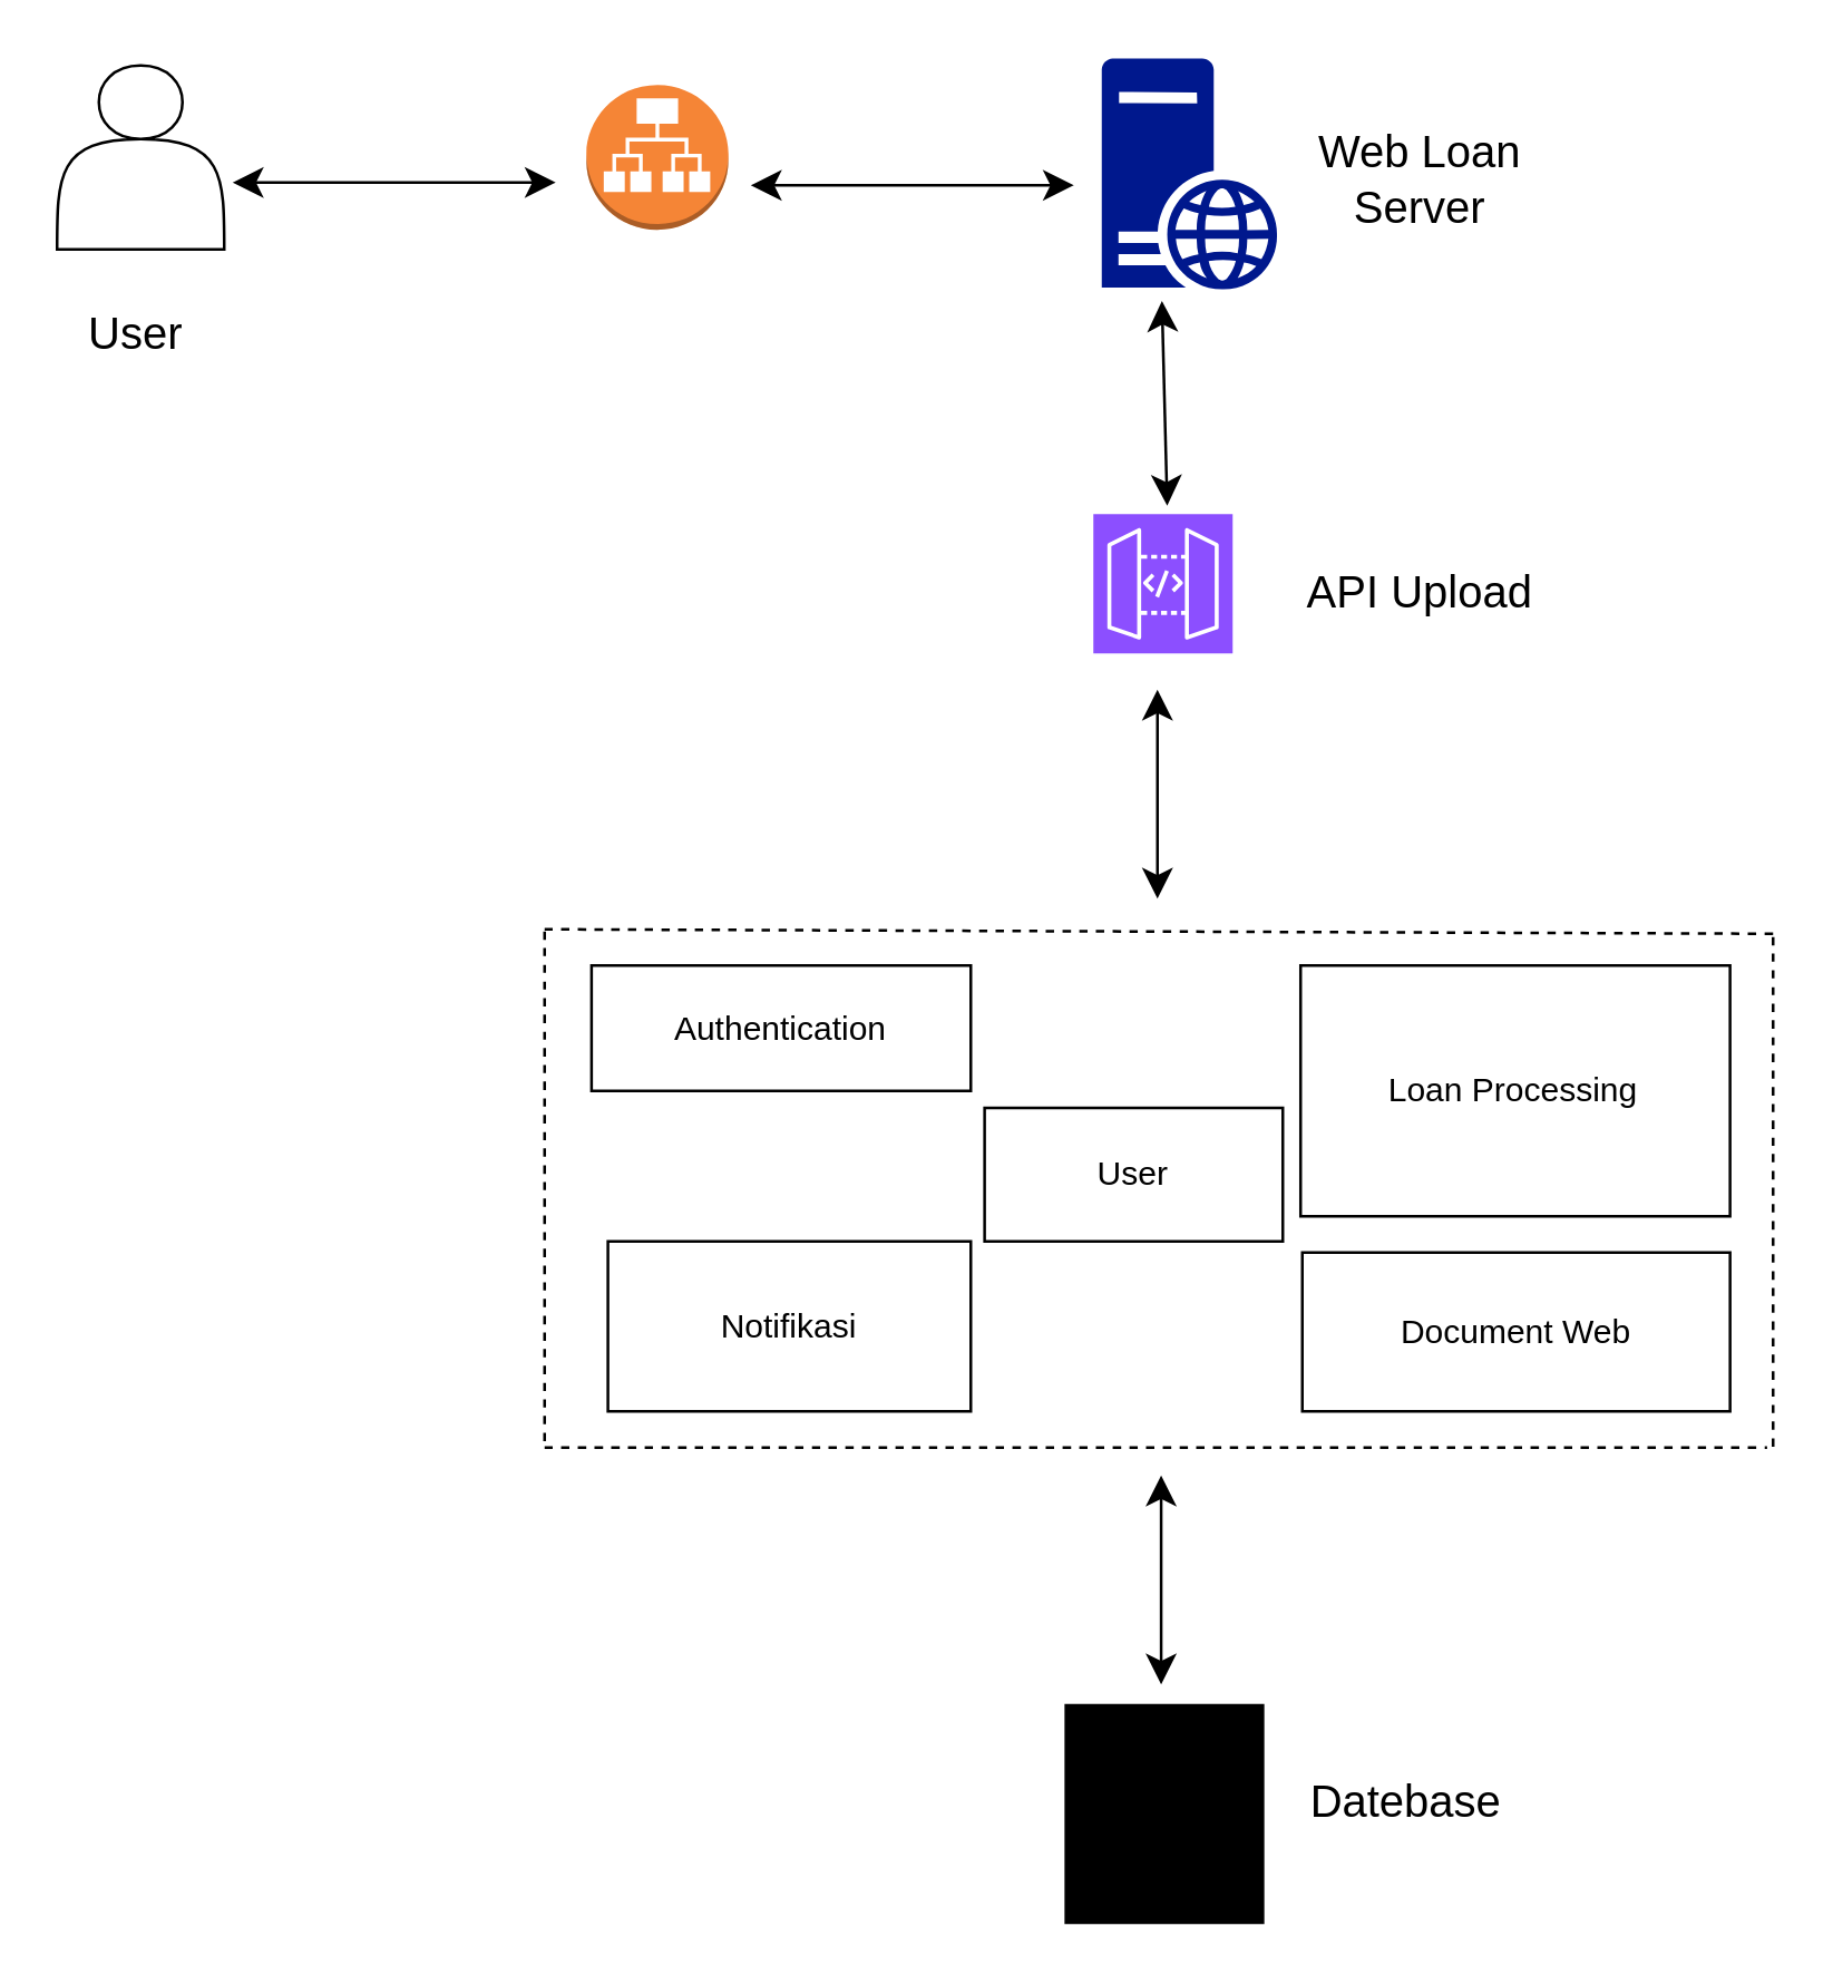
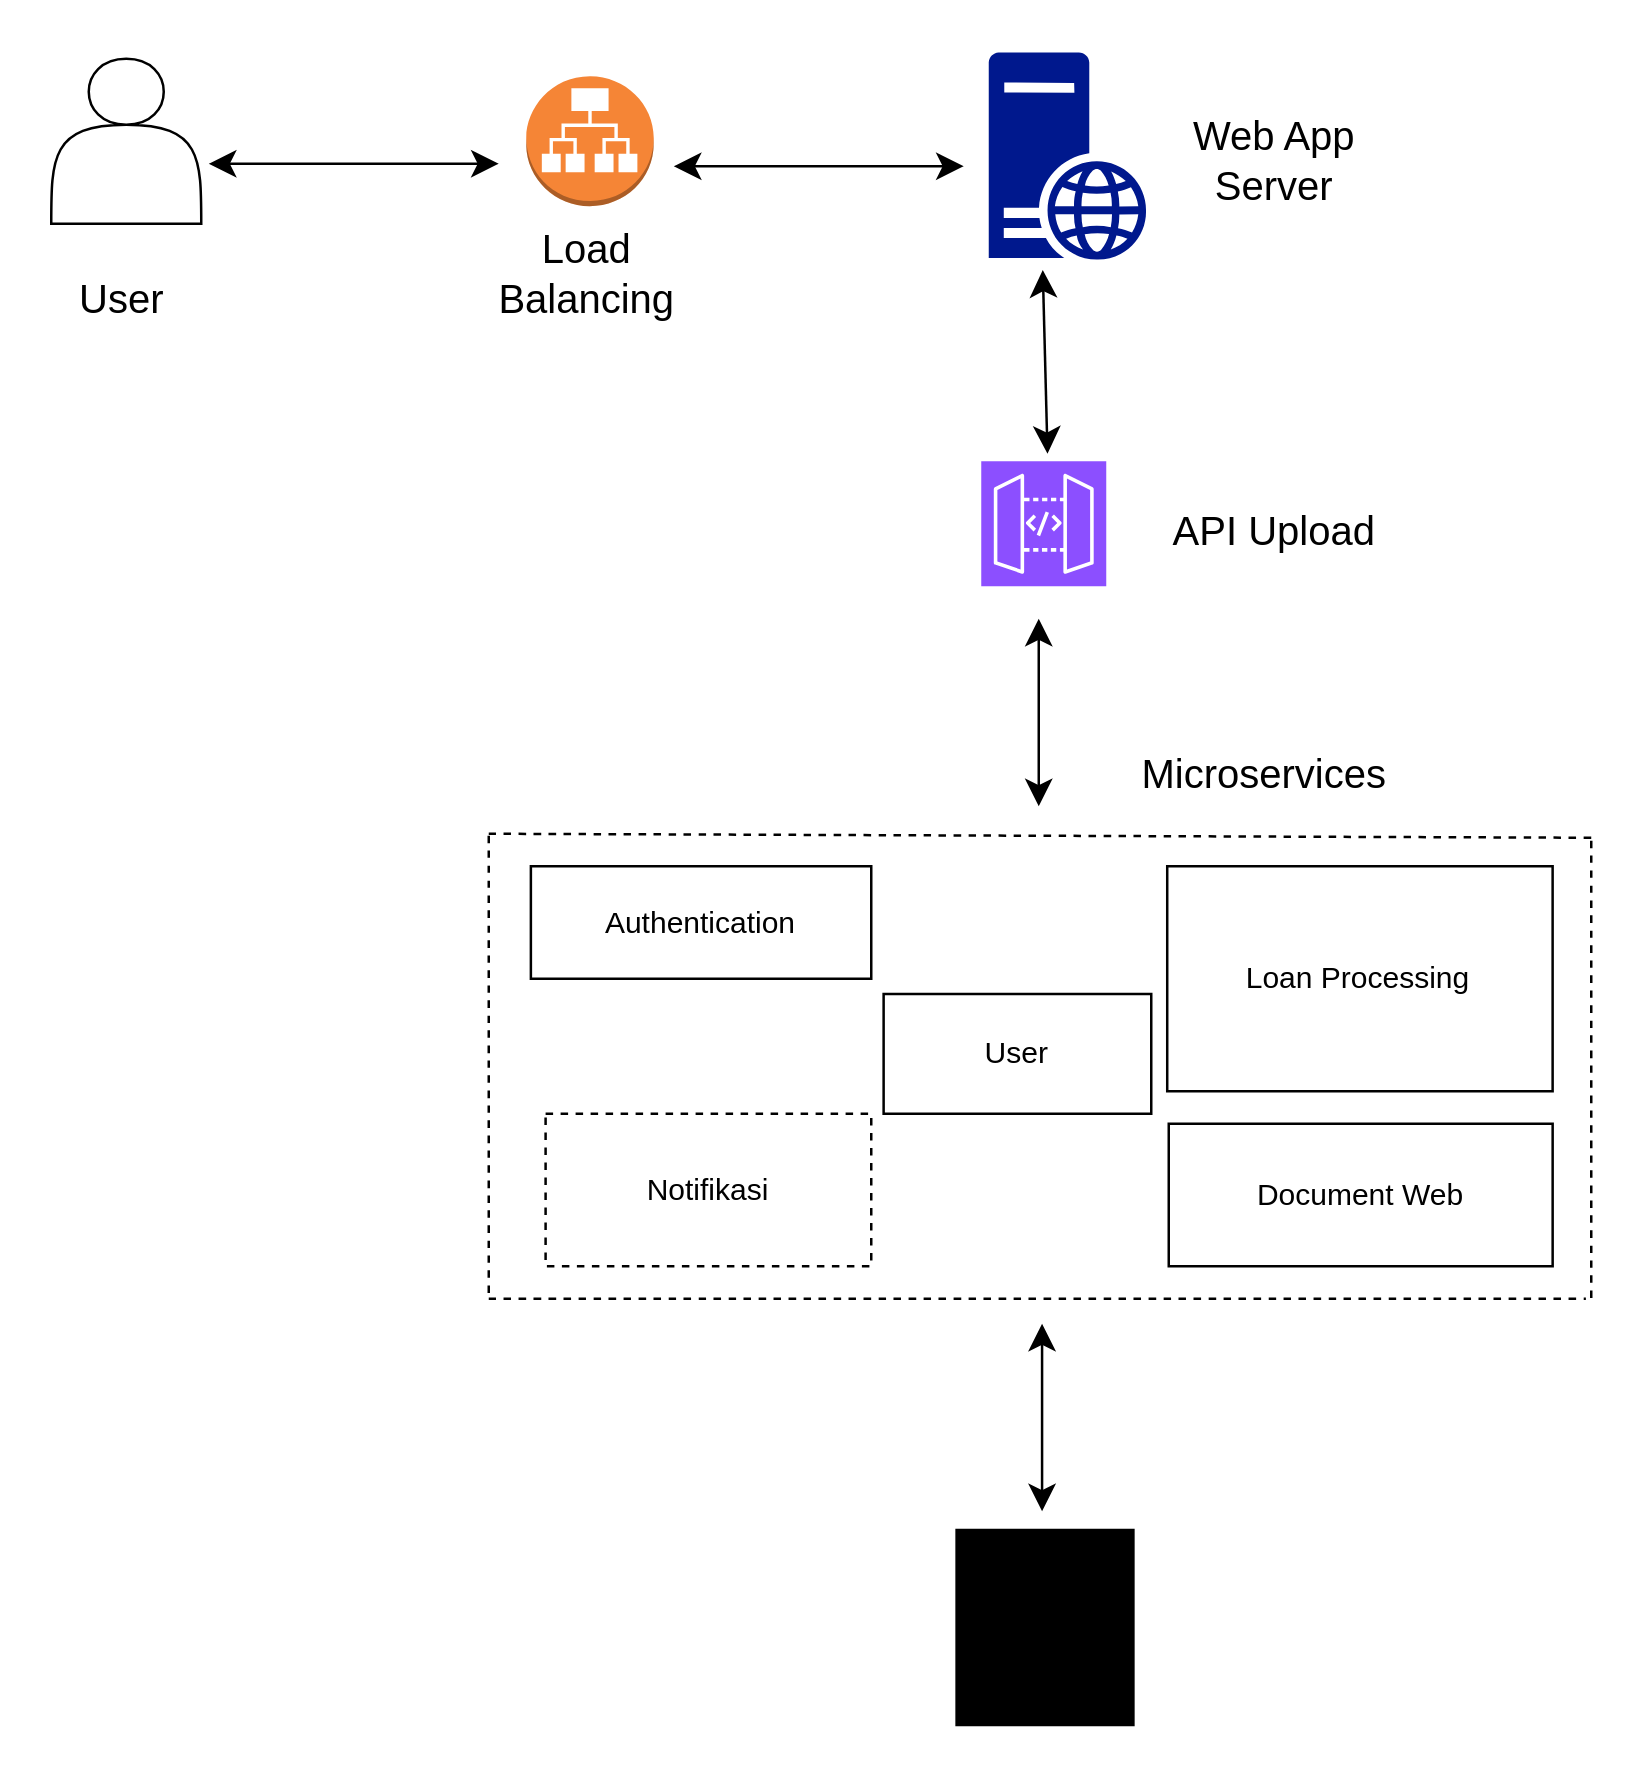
  <mxCell id="0" />
  <mxCell id="1" parent="0" />
  <mxCell id="2" value="" style="group" parent="1" vertex="1" connectable="0"><mxGeometry x="20" y="20.5" width="616" height="669.5" as="geometry" /></mxCell>
  <mxCell id="3" value="" style="shape=actor;whiteSpace=wrap;html=1;" parent="2" vertex="1"><mxGeometry y="2.5" width="60" height="66" as="geometry" /></mxCell>
  <mxCell id="4" value="" style="outlineConnect=0;dashed=0;verticalLabelPosition=bottom;verticalAlign=top;align=center;html=1;shape=mxgraph.aws3.application_load_balancer;fillColor=#F58536;gradientColor=none;" parent="2" vertex="1"><mxGeometry x="190" y="9.5" width="51" height="52" as="geometry" /></mxCell>
  <mxCell id="5" value="" style="endArrow=classic;startArrow=classic;html=1;rounded=0;fontSize=12;startSize=8;endSize=8;curved=1;" parent="2" edge="1"><mxGeometry width="50" height="50" relative="1" as="geometry"><mxPoint x="63" y="44.5" as="sourcePoint" /><mxPoint x="179" y="44.5" as="targetPoint" /></mxGeometry></mxCell>
  <mxCell id="6" value="" style="sketch=0;points=[[0,0,0],[0.25,0,0],[0.5,0,0],[0.75,0,0],[1,0,0],[0,1,0],[0.25,1,0],[0.5,1,0],[0.75,1,0],[1,1,0],[0,0.25,0],[0,0.5,0],[0,0.75,0],[1,0.25,0],[1,0.5,0],[1,0.75,0]];outlineConnect=0;fontColor=#232F3E;fillColor=#8C4FFF;strokeColor=#ffffff;dashed=0;verticalLabelPosition=bottom;verticalAlign=top;align=center;html=1;fontSize=12;fontStyle=0;aspect=fixed;shape=mxgraph.aws4.resourceIcon;resIcon=mxgraph.aws4.api_gateway;" parent="2" vertex="1"><mxGeometry x="372" y="163.5" width="50" height="50" as="geometry" /></mxCell>
  <mxCell id="7" value="" style="group" parent="2" vertex="1" connectable="0"><mxGeometry x="175" y="312.5" width="441" height="188" as="geometry" /></mxCell>
  <mxCell id="8" value="" style="endArrow=none;dashed=1;html=1;rounded=0;fontSize=12;startSize=8;endSize=8;curved=1;" parent="7" edge="1"><mxGeometry width="50" height="50" relative="1" as="geometry"><mxPoint as="sourcePoint" /><mxPoint x="441.0" y="1.597" as="targetPoint" /></mxGeometry></mxCell>
  <mxCell id="9" value="" style="endArrow=none;dashed=1;html=1;rounded=0;fontSize=12;startSize=8;endSize=8;curved=1;" parent="7" edge="1"><mxGeometry width="50" height="50" relative="1" as="geometry"><mxPoint y="0.798" as="sourcePoint" /><mxPoint y="186.004" as="targetPoint" /></mxGeometry></mxCell>
  <mxCell id="10" value="" style="endArrow=none;dashed=1;html=1;rounded=0;fontSize=12;startSize=8;endSize=8;curved=1;" parent="7" edge="1"><mxGeometry width="50" height="50" relative="1" as="geometry"><mxPoint y="186.004" as="sourcePoint" /><mxPoint x="438.849" y="186.004" as="targetPoint" /></mxGeometry></mxCell>
  <mxCell id="11" value="" style="endArrow=none;dashed=1;html=1;rounded=0;fontSize=12;startSize=8;endSize=8;curved=1;" parent="7" edge="1"><mxGeometry width="50" height="50" relative="1" as="geometry"><mxPoint x="441.0" y="2.794" as="sourcePoint" /><mxPoint x="441.0" y="188" as="targetPoint" /></mxGeometry></mxCell>
  <mxCell id="12" value="User" style="rounded=0;whiteSpace=wrap;html=1;" parent="7" vertex="1"><mxGeometry x="157.95" y="64.1" width="107.05" height="47.9" as="geometry" /></mxCell>
  <mxCell id="13" value="Loan Processing" style="rounded=0;whiteSpace=wrap;html=1;" parent="7" vertex="1"><mxGeometry x="271.395" y="13" width="154.16" height="90" as="geometry" /></mxCell>
  <mxCell id="14" style="edgeStyle=none;curved=1;rounded=0;orthogonalLoop=1;jettySize=auto;html=1;exitX=1;exitY=0.5;exitDx=0;exitDy=0;fontSize=12;startSize=8;endSize=8;" parent="7" source="13" target="13" edge="1"><mxGeometry relative="1" as="geometry" /></mxCell>
- <mxCell id="15" value="Notifikasi" style="rounded=0;whiteSpace=wrap;html=1;" parent="7" vertex="1"><mxGeometry x="22.74" y="112" width="130.26" height="61" as="geometry" /></mxCell>
+ <mxCell id="15" value="Notifikasi" style="rounded=0;whiteSpace=wrap;html=1;dashed=1;" parent="7" vertex="1"><mxGeometry x="22.74" y="112" width="130.26" height="61" as="geometry" /></mxCell>
  <mxCell id="16" value="Document Web" style="rounded=0;whiteSpace=wrap;html=1;" parent="7" vertex="1"><mxGeometry x="272" y="116" width="153.56" height="57" as="geometry" /></mxCell>
  <mxCell id="17" value="Authentication" style="rounded=0;whiteSpace=wrap;html=1;" parent="7" vertex="1"><mxGeometry x="16.85" y="13" width="136.15" height="45" as="geometry" /></mxCell>
  <mxCell id="18" value="" style="sketch=0;verticalLabelPosition=bottom;sketch=0;aspect=fixed;html=1;verticalAlign=top;strokeColor=none;fillColor=#000000;align=center;outlineConnect=0;pointerEvents=1;shape=mxgraph.citrix2.site_database;" parent="2" vertex="1"><mxGeometry x="361.64" y="590.5" width="71.72" height="79" as="geometry" /></mxCell>
  <mxCell id="19" value="User" style="text;html=1;align=center;verticalAlign=middle;resizable=0;points=[];autosize=1;strokeColor=none;fillColor=none;fontSize=16;" parent="2" vertex="1"><mxGeometry x="1.5" y="83" width="52" height="31" as="geometry" /></mxCell>
+ <mxCell id="20" value="Load&lt;div&gt;Balancing&lt;/div&gt;" style="text;html=1;align=center;verticalAlign=middle;resizable=0;points=[];autosize=1;strokeColor=none;fillColor=none;fontSize=16;" parent="2" vertex="1"><mxGeometry x="169.5" y="63" width="88" height="50" as="geometry" /></mxCell>
  <mxCell id="21" value="" style="endArrow=classic;startArrow=classic;html=1;rounded=0;fontSize=12;startSize=8;endSize=8;curved=1;" parent="2" edge="1"><mxGeometry width="50" height="50" relative="1" as="geometry"><mxPoint x="249" y="45.5" as="sourcePoint" /><mxPoint x="365" y="45.5" as="targetPoint" /></mxGeometry></mxCell>
- <mxCell id="22" value="Web Loan&lt;div&gt;Server&lt;/div&gt;" style="text;html=1;align=center;verticalAlign=middle;resizable=0;points=[];autosize=1;strokeColor=none;fillColor=none;fontSize=16;" parent="2" vertex="1"><mxGeometry x="447" y="18.5" width="83" height="50" as="geometry" /></mxCell>
+ <mxCell id="22" value="Web App&lt;div&gt;Server&lt;/div&gt;" style="text;html=1;align=center;verticalAlign=middle;resizable=0;points=[];autosize=1;strokeColor=none;fillColor=none;fontSize=16;" parent="2" vertex="1"><mxGeometry x="447" y="18.5" width="83" height="50" as="geometry" /></mxCell>
  <mxCell id="23" value="" style="sketch=0;aspect=fixed;pointerEvents=1;shadow=0;dashed=0;html=1;strokeColor=none;labelPosition=center;verticalLabelPosition=bottom;verticalAlign=top;align=center;fillColor=#00188D;shape=mxgraph.mscae.enterprise.web_server" parent="2" vertex="1"><mxGeometry x="375" width="63.08" height="83" as="geometry" /></mxCell>
  <mxCell id="24" value="API Upload" style="text;html=1;align=center;verticalAlign=middle;resizable=0;points=[];autosize=1;strokeColor=none;fillColor=none;fontSize=16;" parent="2" vertex="1"><mxGeometry x="433" y="175.5" width="111" height="31" as="geometry" /></mxCell>
  <mxCell id="25" value="" style="endArrow=classic;startArrow=classic;html=1;rounded=0;fontSize=12;startSize=8;endSize=8;curved=1;entryX=0.75;entryY=0;entryDx=0;entryDy=0;entryPerimeter=0;" parent="2" edge="1"><mxGeometry width="50" height="50" relative="1" as="geometry"><mxPoint x="396.608" y="87" as="sourcePoint" /><mxPoint x="398.5" y="160.5" as="targetPoint" /></mxGeometry></mxCell>
  <mxCell id="26" value="" style="endArrow=classic;startArrow=classic;html=1;rounded=0;fontSize=12;startSize=8;endSize=8;curved=1;" parent="2" edge="1"><mxGeometry width="50" height="50" relative="1" as="geometry"><mxPoint x="395" y="226.5" as="sourcePoint" /><mxPoint x="395" y="301.5" as="targetPoint" /></mxGeometry></mxCell>
  <mxCell id="27" value="" style="endArrow=classic;startArrow=classic;html=1;rounded=0;fontSize=12;startSize=8;endSize=8;curved=1;" parent="2" edge="1"><mxGeometry width="50" height="50" relative="1" as="geometry"><mxPoint x="396.33" y="508.5" as="sourcePoint" /><mxPoint x="396.33" y="583.5" as="targetPoint" /></mxGeometry></mxCell>
- <mxCell id="28" value="Datebase" style="text;html=1;align=center;verticalAlign=middle;resizable=0;points=[];autosize=1;strokeColor=none;fillColor=none;fontSize=16;" parent="2" vertex="1"><mxGeometry x="440.5" y="610" width="87" height="31" as="geometry" /></mxCell>
+ <mxCell id="29" value="Microservices" style="text;html=1;align=center;verticalAlign=middle;resizable=0;points=[];autosize=1;strokeColor=none;fillColor=none;fontSize=16;" parent="2" vertex="1"><mxGeometry x="427" y="272.5" width="116" height="31" as="geometry" /></mxCell>
